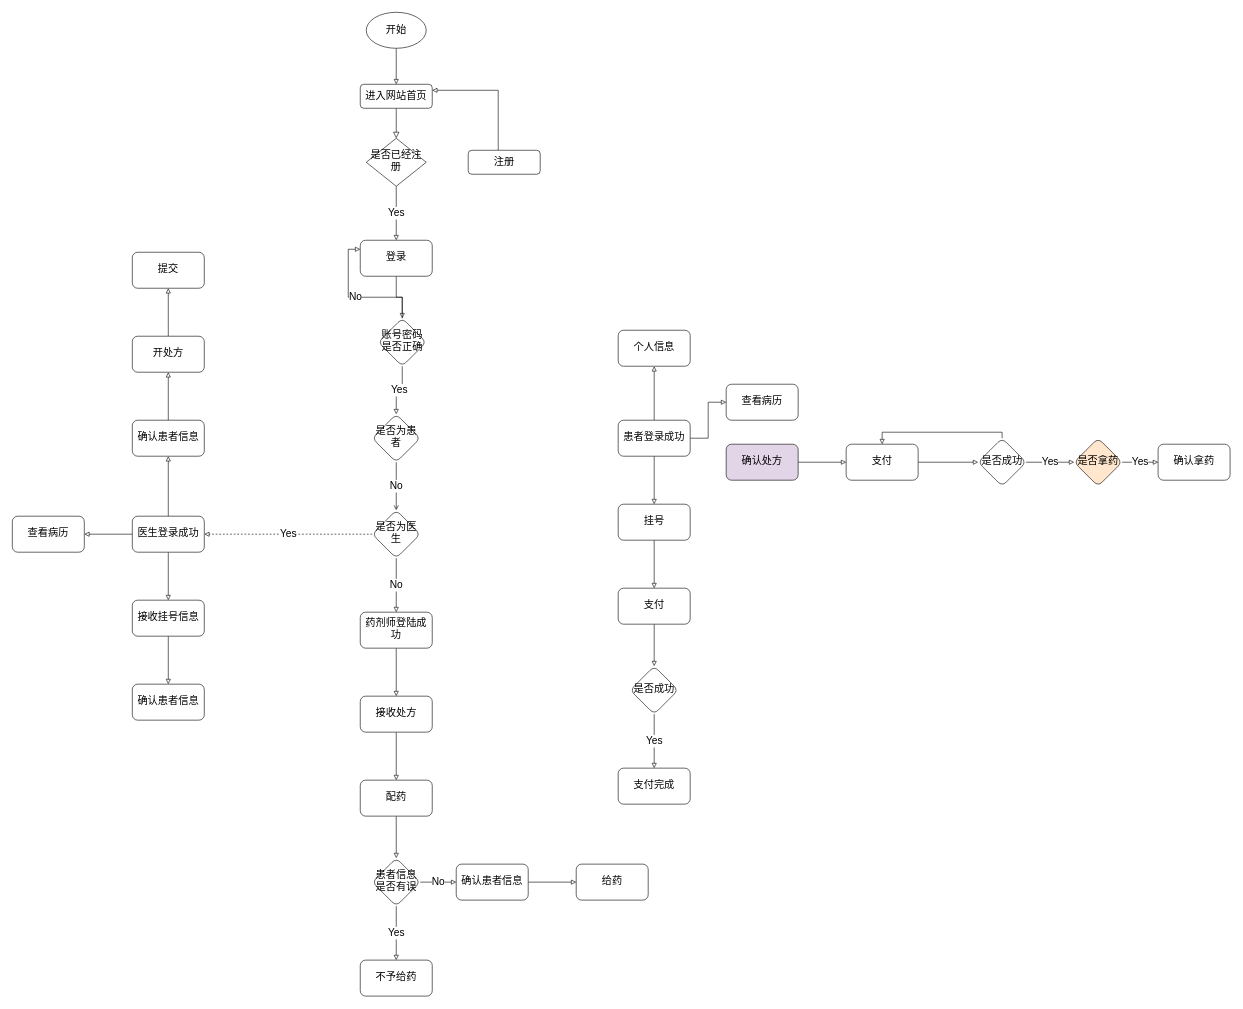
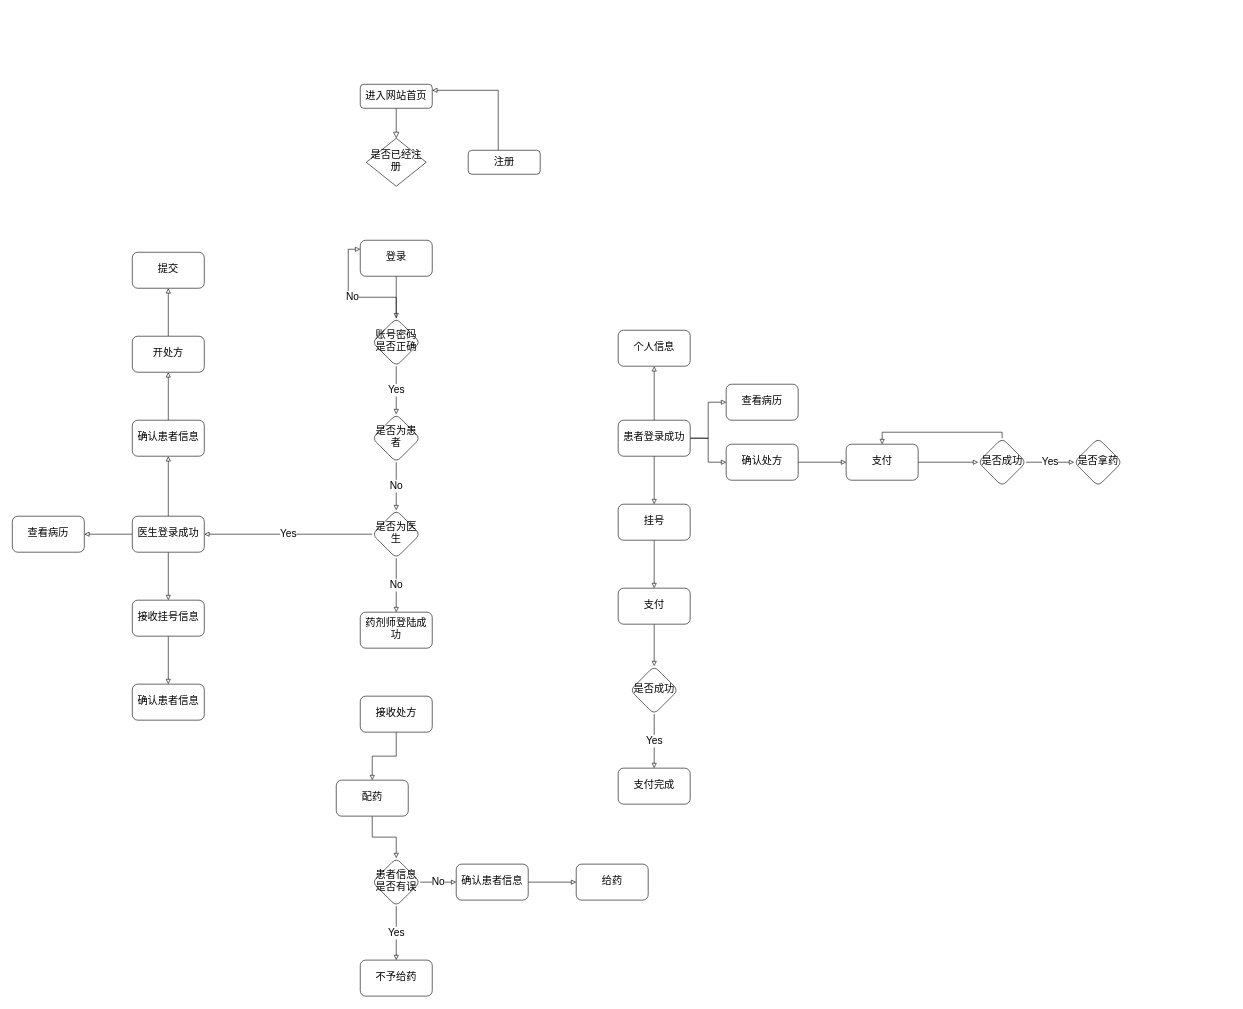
  <mxCell id="0" />
  <mxCell id="1" parent="0" />
  <mxCell id="2" value="" style="rounded=0;html=1;jettySize=auto;orthogonalLoop=1;fontSize=17;endArrow=block;endFill=0;endSize=8;strokeWidth=1;shadow=0;labelBackgroundColor=none;edgeStyle=orthogonalEdgeStyle;" parent="1" source="3" target="5" edge="1"><mxGeometry relative="1" as="geometry" /></mxCell>
  <mxCell id="3" value="进入网站首页" style="rounded=1;whiteSpace=wrap;html=1;fontSize=17;glass=0;strokeWidth=1;shadow=0;" parent="1" vertex="1"><mxGeometry x="600" y="140" width="120" height="40" as="geometry" /></mxCell>
- <mxCell id="4" value="Yes" style="edgeStyle=orthogonalEdgeStyle;rounded=0;orthogonalLoop=1;jettySize=auto;html=1;endArrow=block;endFill=0;fontSize=17;" parent="1" source="5" target="11" edge="1"><mxGeometry relative="1" as="geometry" /></mxCell>
  <mxCell id="5" value="是否已经注册" style="rhombus;whiteSpace=wrap;html=1;shadow=0;fontFamily=Helvetica;fontSize=17;align=center;strokeWidth=1;spacing=6;spacingTop=-4;" parent="1" vertex="1"><mxGeometry x="610" y="230" width="100" height="80" as="geometry" /></mxCell>
  <mxCell id="6" style="edgeStyle=orthogonalEdgeStyle;rounded=0;orthogonalLoop=1;jettySize=auto;html=1;entryX=1;entryY=0.25;entryDx=0;entryDy=0;endArrow=block;endFill=0;fontSize=17;" parent="1" source="7" target="3" edge="1"><mxGeometry relative="1" as="geometry"><Array as="points"><mxPoint x="830" y="150" /></Array></mxGeometry></mxCell>
  <mxCell id="7" value="注册" style="rounded=1;whiteSpace=wrap;html=1;fontSize=17;glass=0;strokeWidth=1;shadow=0;" parent="1" vertex="1"><mxGeometry x="780" y="250" width="120" height="40" as="geometry" /></mxCell>
- <mxCell id="8" style="edgeStyle=orthogonalEdgeStyle;rounded=0;orthogonalLoop=1;jettySize=auto;html=1;entryX=0.5;entryY=0;entryDx=0;entryDy=0;endArrow=block;endFill=0;fontSize=17;" parent="1" source="9" target="3" edge="1"><mxGeometry relative="1" as="geometry" /></mxCell>
- <mxCell id="9" value="开始" style="ellipse;whiteSpace=wrap;html=1;fontSize=17;" parent="1" vertex="1"><mxGeometry x="610" y="20" width="100" height="60" as="geometry" /></mxCell>
  <mxCell id="10" value="" style="edgeStyle=orthogonalEdgeStyle;rounded=0;orthogonalLoop=1;jettySize=auto;html=1;endArrow=block;endFill=0;fontSize=17;" parent="1" source="11" target="30" edge="1"><mxGeometry relative="1" as="geometry" /></mxCell>
  <mxCell id="11" value="登录" style="rounded=1;whiteSpace=wrap;html=1;shadow=0;strokeWidth=1;spacing=6;spacingTop=-4;fontSize=17;" parent="1" vertex="1"><mxGeometry x="600" y="400" width="120" height="60" as="geometry" /></mxCell>
- <mxCell id="12" value="No" style="edgeStyle=orthogonalEdgeStyle;rounded=0;orthogonalLoop=1;jettySize=auto;html=1;endArrow=open;endFill=0;fontSize=17;" parent="1" source="13" target="21" edge="1"><mxGeometry relative="1" as="geometry" /></mxCell>
+ <mxCell id="12" value="No" style="edgeStyle=orthogonalEdgeStyle;rounded=0;orthogonalLoop=1;jettySize=auto;html=1;endArrow=block;endFill=0;fontSize=17;" parent="1" source="13" target="21" edge="1"><mxGeometry relative="1" as="geometry" /></mxCell>
  <mxCell id="13" value="是否为患者" style="rhombus;whiteSpace=wrap;html=1;rounded=1;shadow=0;strokeWidth=1;spacing=6;spacingTop=-4;fontSize=17;" parent="1" vertex="1"><mxGeometry x="620" y="690" width="80" height="80" as="geometry" /></mxCell>
  <mxCell id="14" value="" style="edgeStyle=orthogonalEdgeStyle;rounded=0;orthogonalLoop=1;jettySize=auto;html=1;endArrow=block;endFill=0;fontSize=17;" parent="1" source="18" target="32" edge="1"><mxGeometry relative="1" as="geometry" /></mxCell>
  <mxCell id="15" value="" style="edgeStyle=orthogonalEdgeStyle;rounded=0;orthogonalLoop=1;jettySize=auto;html=1;endArrow=block;endFill=0;fontSize=17;" parent="1" source="18" target="33" edge="1"><mxGeometry relative="1" as="geometry" /></mxCell>
  <mxCell id="16" value="" style="edgeStyle=orthogonalEdgeStyle;rounded=0;orthogonalLoop=1;jettySize=auto;html=1;endArrow=block;endFill=0;fontSize=17;" parent="1" source="18" target="34" edge="1"><mxGeometry relative="1" as="geometry" /></mxCell>
+ <mxCell id="17" value="" style="edgeStyle=orthogonalEdgeStyle;rounded=0;orthogonalLoop=1;jettySize=auto;html=1;endArrow=block;endFill=0;fontSize=17;" parent="1" source="18" target="57" edge="1"><mxGeometry relative="1" as="geometry" /></mxCell>
  <mxCell id="18" value="患者登录成功" style="whiteSpace=wrap;html=1;rounded=1;shadow=0;strokeWidth=1;spacing=6;spacingTop=-4;fontSize=17;" parent="1" vertex="1"><mxGeometry x="1030" y="700" width="120" height="60" as="geometry" /></mxCell>
- <mxCell id="19" value="Yes" style="edgeStyle=orthogonalEdgeStyle;rounded=0;orthogonalLoop=1;jettySize=auto;html=1;endArrow=block;endFill=0;fontSize=17;dashed=1;" parent="1" source="21" target="25" edge="1"><mxGeometry relative="1" as="geometry" /></mxCell>
+ <mxCell id="19" value="Yes" style="edgeStyle=orthogonalEdgeStyle;rounded=0;orthogonalLoop=1;jettySize=auto;html=1;endArrow=block;endFill=0;fontSize=17;" parent="1" source="21" target="25" edge="1"><mxGeometry relative="1" as="geometry" /></mxCell>
  <mxCell id="20" value="No" style="edgeStyle=orthogonalEdgeStyle;rounded=0;orthogonalLoop=1;jettySize=auto;html=1;endArrow=block;endFill=0;fontSize=17;" parent="1" source="21" target="27" edge="1"><mxGeometry relative="1" as="geometry" /></mxCell>
  <mxCell id="21" value="是否为医生" style="rhombus;whiteSpace=wrap;html=1;rounded=1;shadow=0;strokeWidth=1;spacing=6;spacingTop=-4;fontSize=17;" parent="1" vertex="1"><mxGeometry x="620" y="850" width="80" height="80" as="geometry" /></mxCell>
  <mxCell id="22" value="" style="edgeStyle=orthogonalEdgeStyle;rounded=0;orthogonalLoop=1;jettySize=auto;html=1;endArrow=block;endFill=0;fontSize=17;" parent="1" source="25" target="37" edge="1"><mxGeometry relative="1" as="geometry" /></mxCell>
  <mxCell id="23" value="" style="edgeStyle=orthogonalEdgeStyle;rounded=0;orthogonalLoop=1;jettySize=auto;html=1;endArrow=block;endFill=0;fontSize=17;" parent="1" source="25" target="43" edge="1"><mxGeometry relative="1" as="geometry" /></mxCell>
  <mxCell id="24" style="edgeStyle=orthogonalEdgeStyle;rounded=0;orthogonalLoop=1;jettySize=auto;html=1;endArrow=block;endFill=0;fontSize=17;" parent="1" source="25" target="45" edge="1"><mxGeometry relative="1" as="geometry" /></mxCell>
  <mxCell id="25" value="医生登录成功" style="whiteSpace=wrap;html=1;rounded=1;shadow=0;strokeWidth=1;spacing=6;spacingTop=-4;fontSize=17;" parent="1" vertex="1"><mxGeometry x="220" y="860" width="120" height="60" as="geometry" /></mxCell>
- <mxCell id="26" value="" style="edgeStyle=orthogonalEdgeStyle;rounded=0;orthogonalLoop=1;jettySize=auto;html=1;endArrow=block;endFill=0;fontSize=17;" parent="1" source="27" target="39" edge="1"><mxGeometry relative="1" as="geometry" /></mxCell>
  <mxCell id="27" value="药剂师登陆成功" style="whiteSpace=wrap;html=1;rounded=1;shadow=0;strokeWidth=1;spacing=6;spacingTop=-4;fontSize=17;" parent="1" vertex="1"><mxGeometry x="600" y="1020" width="120" height="60" as="geometry" /></mxCell>
  <mxCell id="28" value="Yes" style="edgeStyle=orthogonalEdgeStyle;rounded=0;orthogonalLoop=1;jettySize=auto;html=1;entryX=0.5;entryY=0;entryDx=0;entryDy=0;endArrow=block;endFill=0;fontSize=17;" parent="1" source="30" target="13" edge="1"><mxGeometry relative="1" as="geometry" /></mxCell>
  <mxCell id="29" value="No" style="edgeStyle=orthogonalEdgeStyle;rounded=0;orthogonalLoop=1;jettySize=auto;html=1;entryX=0;entryY=0.25;entryDx=0;entryDy=0;endArrow=block;endFill=0;fontSize=17;" parent="1" source="30" target="11" edge="1"><mxGeometry relative="1" as="geometry" /></mxCell>
- <mxCell id="30" value="账号密码是否正确" style="rhombus;whiteSpace=wrap;html=1;rounded=1;shadow=0;strokeWidth=1;spacing=6;spacingTop=-4;fontSize=17;" parent="1" vertex="1"><mxGeometry x="630" y="530" width="80" height="80" as="geometry" /></mxCell>
+ <mxCell id="30" value="账号密码是否正确" style="rhombus;whiteSpace=wrap;html=1;rounded=1;shadow=0;strokeWidth=1;spacing=6;spacingTop=-4;fontSize=17;" parent="1" vertex="1"><mxGeometry x="620" y="530" width="80" height="80" as="geometry" /></mxCell>
  <mxCell id="31" value="" style="edgeStyle=orthogonalEdgeStyle;rounded=0;orthogonalLoop=1;jettySize=auto;html=1;endArrow=block;endFill=0;fontSize=17;" parent="1" source="32" target="55" edge="1"><mxGeometry relative="1" as="geometry" /></mxCell>
  <mxCell id="32" value="挂号" style="whiteSpace=wrap;html=1;rounded=1;shadow=0;strokeWidth=1;spacing=6;spacingTop=-4;fontSize=17;" parent="1" vertex="1"><mxGeometry x="1030" y="840" width="120" height="60" as="geometry" /></mxCell>
  <mxCell id="33" value="个人信息" style="whiteSpace=wrap;html=1;rounded=1;shadow=0;strokeWidth=1;spacing=6;spacingTop=-4;fontSize=17;" parent="1" vertex="1"><mxGeometry x="1030" y="550" width="120" height="60" as="geometry" /></mxCell>
  <mxCell id="34" value="查看病历" style="whiteSpace=wrap;html=1;rounded=1;shadow=0;strokeWidth=1;spacing=6;spacingTop=-4;fontSize=17;" parent="1" vertex="1"><mxGeometry x="1210" y="640" width="120" height="60" as="geometry" /></mxCell>
  <mxCell id="35" value="" style="edgeStyle=orthogonalEdgeStyle;rounded=0;orthogonalLoop=1;jettySize=auto;html=1;endArrow=block;endFill=0;fontSize=17;" parent="1" source="36" target="47" edge="1"><mxGeometry relative="1" as="geometry" /></mxCell>
  <mxCell id="36" value="开处方" style="whiteSpace=wrap;html=1;rounded=1;shadow=0;strokeWidth=1;spacing=6;spacingTop=-4;fontSize=17;" parent="1" vertex="1"><mxGeometry x="220" y="560" width="120" height="60" as="geometry" /></mxCell>
  <mxCell id="37" value="查看病历" style="whiteSpace=wrap;html=1;rounded=1;shadow=0;strokeWidth=1;spacing=6;spacingTop=-4;fontSize=17;" parent="1" vertex="1"><mxGeometry x="20" y="860" width="120" height="60" as="geometry" /></mxCell>
  <mxCell id="38" value="" style="edgeStyle=orthogonalEdgeStyle;rounded=0;orthogonalLoop=1;jettySize=auto;html=1;endArrow=block;endFill=0;fontSize=17;" parent="1" source="39" target="41" edge="1"><mxGeometry relative="1" as="geometry" /></mxCell>
  <mxCell id="39" value="接收处方" style="whiteSpace=wrap;html=1;rounded=1;shadow=0;strokeWidth=1;spacing=6;spacingTop=-4;fontSize=17;" parent="1" vertex="1"><mxGeometry x="600" y="1160" width="120" height="60" as="geometry" /></mxCell>
  <mxCell id="40" value="" style="edgeStyle=orthogonalEdgeStyle;rounded=0;orthogonalLoop=1;jettySize=auto;html=1;endArrow=block;endFill=0;fontSize=17;" parent="1" source="41" target="50" edge="1"><mxGeometry relative="1" as="geometry" /></mxCell>
- <mxCell id="41" value="配药" style="whiteSpace=wrap;html=1;rounded=1;shadow=0;strokeWidth=1;spacing=6;spacingTop=-4;fontSize=17;" parent="1" vertex="1"><mxGeometry x="600" y="1300" width="120" height="60" as="geometry" /></mxCell>
+ <mxCell id="41" value="配药" style="whiteSpace=wrap;html=1;rounded=1;shadow=0;strokeWidth=1;spacing=6;spacingTop=-4;fontSize=17;" parent="1" vertex="1"><mxGeometry x="560" y="1300" width="120" height="60" as="geometry" /></mxCell>
  <mxCell id="42" value="" style="edgeStyle=orthogonalEdgeStyle;rounded=0;orthogonalLoop=1;jettySize=auto;html=1;endArrow=block;endFill=0;fontSize=17;" parent="1" source="43" target="46" edge="1"><mxGeometry relative="1" as="geometry" /></mxCell>
  <mxCell id="43" value="接收挂号信息" style="whiteSpace=wrap;html=1;rounded=1;shadow=0;strokeWidth=1;spacing=6;spacingTop=-4;fontSize=17;" parent="1" vertex="1"><mxGeometry x="220" y="1000" width="120" height="60" as="geometry" /></mxCell>
  <mxCell id="44" style="edgeStyle=orthogonalEdgeStyle;rounded=0;orthogonalLoop=1;jettySize=auto;html=1;entryX=0.5;entryY=1;entryDx=0;entryDy=0;endArrow=block;endFill=0;fontSize=17;" parent="1" source="45" target="36" edge="1"><mxGeometry relative="1" as="geometry" /></mxCell>
  <mxCell id="45" value="确认患者信息" style="whiteSpace=wrap;html=1;rounded=1;shadow=0;strokeWidth=1;spacing=6;spacingTop=-4;fontSize=17;" parent="1" vertex="1"><mxGeometry x="220" y="700" width="120" height="60" as="geometry" /></mxCell>
  <mxCell id="46" value="确认患者信息" style="whiteSpace=wrap;html=1;rounded=1;shadow=0;strokeWidth=1;spacing=6;spacingTop=-4;fontSize=17;" parent="1" vertex="1"><mxGeometry x="220" y="1140" width="120" height="60" as="geometry" /></mxCell>
  <mxCell id="47" value="提交" style="whiteSpace=wrap;html=1;rounded=1;shadow=0;strokeWidth=1;spacing=6;spacingTop=-4;fontSize=17;" parent="1" vertex="1"><mxGeometry x="220" y="420" width="120" height="60" as="geometry" /></mxCell>
  <mxCell id="48" value="No" style="edgeStyle=orthogonalEdgeStyle;rounded=0;orthogonalLoop=1;jettySize=auto;html=1;endArrow=block;endFill=0;fontSize=17;" parent="1" source="50" target="52" edge="1"><mxGeometry relative="1" as="geometry" /></mxCell>
  <mxCell id="49" value="Yes" style="edgeStyle=orthogonalEdgeStyle;rounded=0;orthogonalLoop=1;jettySize=auto;html=1;endArrow=block;endFill=0;fontSize=17;" parent="1" source="50" target="53" edge="1"><mxGeometry relative="1" as="geometry" /></mxCell>
  <mxCell id="50" value="患者信息是否有误" style="rhombus;whiteSpace=wrap;html=1;rounded=1;shadow=0;strokeWidth=1;spacing=6;spacingTop=-4;fontSize=17;" parent="1" vertex="1"><mxGeometry x="620" y="1430" width="80" height="80" as="geometry" /></mxCell>
  <mxCell id="51" value="" style="edgeStyle=orthogonalEdgeStyle;rounded=0;orthogonalLoop=1;jettySize=auto;html=1;endArrow=block;endFill=0;fontSize=17;" parent="1" source="52" target="69" edge="1"><mxGeometry relative="1" as="geometry" /></mxCell>
  <mxCell id="52" value="确认患者信息" style="whiteSpace=wrap;html=1;rounded=1;shadow=0;strokeWidth=1;spacing=6;spacingTop=-4;fontSize=17;" parent="1" vertex="1"><mxGeometry x="760" y="1440" width="120" height="60" as="geometry" /></mxCell>
  <mxCell id="53" value="不予给药" style="whiteSpace=wrap;html=1;rounded=1;shadow=0;strokeWidth=1;spacing=6;spacingTop=-4;fontSize=17;" parent="1" vertex="1"><mxGeometry x="600" y="1600" width="120" height="60" as="geometry" /></mxCell>
  <mxCell id="54" value="" style="edgeStyle=orthogonalEdgeStyle;rounded=0;orthogonalLoop=1;jettySize=auto;html=1;endArrow=block;endFill=0;fontSize=17;" parent="1" source="55" target="67" edge="1"><mxGeometry relative="1" as="geometry" /></mxCell>
  <mxCell id="55" value="支付" style="whiteSpace=wrap;html=1;rounded=1;shadow=0;strokeWidth=1;spacing=6;spacingTop=-4;fontSize=17;" parent="1" vertex="1"><mxGeometry x="1030" y="980" width="120" height="60" as="geometry" /></mxCell>
  <mxCell id="56" value="" style="edgeStyle=orthogonalEdgeStyle;rounded=0;orthogonalLoop=1;jettySize=auto;html=1;endArrow=block;endFill=0;fontSize=17;" parent="1" source="57" target="59" edge="1"><mxGeometry relative="1" as="geometry" /></mxCell>
- <mxCell id="57" value="确认处方" style="whiteSpace=wrap;html=1;rounded=1;shadow=0;strokeWidth=1;spacing=6;spacingTop=-4;fontSize=17;fillColor=#e1d5e7;" parent="1" vertex="1"><mxGeometry x="1210" y="740" width="120" height="60" as="geometry" /></mxCell>
+ <mxCell id="57" value="确认处方" style="whiteSpace=wrap;html=1;rounded=1;shadow=0;strokeWidth=1;spacing=6;spacingTop=-4;fontSize=17;" parent="1" vertex="1"><mxGeometry x="1210" y="740" width="120" height="60" as="geometry" /></mxCell>
  <mxCell id="58" value="" style="edgeStyle=orthogonalEdgeStyle;rounded=0;orthogonalLoop=1;jettySize=auto;html=1;endArrow=block;endFill=0;fontSize=17;" parent="1" source="59" target="62" edge="1"><mxGeometry relative="1" as="geometry" /></mxCell>
  <mxCell id="59" value="支付" style="whiteSpace=wrap;html=1;rounded=1;shadow=0;strokeWidth=1;spacing=6;spacingTop=-4;fontSize=17;" parent="1" vertex="1"><mxGeometry x="1410" y="740" width="120" height="60" as="geometry" /></mxCell>
  <mxCell id="60" value="Yes" style="edgeStyle=orthogonalEdgeStyle;rounded=0;orthogonalLoop=1;jettySize=auto;html=1;endArrow=block;endFill=0;fontSize=17;" parent="1" source="62" target="64" edge="1"><mxGeometry relative="1" as="geometry" /></mxCell>
  <mxCell id="61" style="edgeStyle=orthogonalEdgeStyle;rounded=0;orthogonalLoop=1;jettySize=auto;html=1;entryX=0.5;entryY=0;entryDx=0;entryDy=0;endArrow=block;endFill=0;fontSize=17;" parent="1" source="62" target="59" edge="1"><mxGeometry relative="1" as="geometry"><Array as="points"><mxPoint x="1670" y="720" /><mxPoint x="1470" y="720" /></Array></mxGeometry></mxCell>
  <mxCell id="62" value="是否成功" style="rhombus;whiteSpace=wrap;html=1;rounded=1;shadow=0;strokeWidth=1;spacing=6;spacingTop=-4;fontSize=17;" parent="1" vertex="1"><mxGeometry x="1630" y="730" width="80" height="80" as="geometry" /></mxCell>
- <mxCell id="63" value="Yes" style="edgeStyle=orthogonalEdgeStyle;rounded=0;orthogonalLoop=1;jettySize=auto;html=1;endArrow=block;endFill=0;fontSize=17;" parent="1" source="64" target="65" edge="1"><mxGeometry relative="1" as="geometry" /></mxCell>
- <mxCell id="64" value="是否拿药" style="rhombus;whiteSpace=wrap;html=1;rounded=1;shadow=0;strokeWidth=1;spacing=6;spacingTop=-4;fontSize=17;fillColor=#ffe6cc;" parent="1" vertex="1"><mxGeometry x="1790" y="730" width="80" height="80" as="geometry" /></mxCell>
- <mxCell id="65" value="确认拿药" style="whiteSpace=wrap;html=1;rounded=1;shadow=0;strokeWidth=1;spacing=6;spacingTop=-4;fontSize=17;" parent="1" vertex="1"><mxGeometry x="1930" y="740" width="120" height="60" as="geometry" /></mxCell>
+ <mxCell id="64" value="是否拿药" style="rhombus;whiteSpace=wrap;html=1;rounded=1;shadow=0;strokeWidth=1;spacing=6;spacingTop=-4;fontSize=17;" parent="1" vertex="1"><mxGeometry x="1790" y="730" width="80" height="80" as="geometry" /></mxCell>
  <mxCell id="66" value="Yes" style="edgeStyle=orthogonalEdgeStyle;rounded=0;orthogonalLoop=1;jettySize=auto;html=1;endArrow=block;endFill=0;fontSize=17;" parent="1" source="67" target="68" edge="1"><mxGeometry relative="1" as="geometry" /></mxCell>
  <mxCell id="67" value="是否成功" style="rhombus;whiteSpace=wrap;html=1;rounded=1;shadow=0;strokeWidth=1;spacing=6;spacingTop=-4;fontSize=17;" parent="1" vertex="1"><mxGeometry x="1050" y="1110" width="80" height="80" as="geometry" /></mxCell>
  <mxCell id="68" value="支付完成" style="whiteSpace=wrap;html=1;rounded=1;shadow=0;strokeWidth=1;spacing=6;spacingTop=-4;fontSize=17;" parent="1" vertex="1"><mxGeometry x="1030" y="1280" width="120" height="60" as="geometry" /></mxCell>
  <mxCell id="69" value="给药" style="whiteSpace=wrap;html=1;rounded=1;shadow=0;strokeWidth=1;spacing=6;spacingTop=-4;fontSize=17;" parent="1" vertex="1"><mxGeometry x="960" y="1440" width="120" height="60" as="geometry" /></mxCell>
